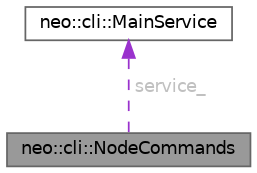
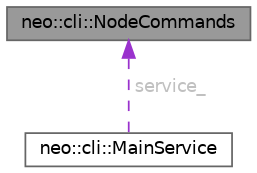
  digraph {
    node [color=gray40 fontname=Helvetica fontsize=10 shape=box style=filled]
    n1 [fillcolor=grey60 fontcolor=black height=0.2 label="neo::cli::NodeCommands" width=0.4]
    n2 [fillcolor=white height=0.2 label="neo::cli::MainService" width=0.4]
-   n2 -> n1 [color=darkorchid3 dir=back fontcolor=grey fontname=Helvetica fontsize=10 label=<<TABLE CELLBORDER="0" BORDER="0"><TR><TD VALIGN="top" ALIGN="LEFT" CELLPADDING="1" CELLSPACING="0">service_</TD></TR> </TABLE>> labelfontname=Helvetica labelfontsize=10 style=dashed]
+   n1 -> n2 [color=darkorchid3 dir=back fontcolor=grey fontname=Helvetica fontsize=10 label=<<TABLE CELLBORDER="0" BORDER="0"><TR><TD VALIGN="top" ALIGN="LEFT" CELLPADDING="1" CELLSPACING="0">service_</TD></TR> </TABLE>> labelfontname=Helvetica labelfontsize=10 style=dashed]
  }
